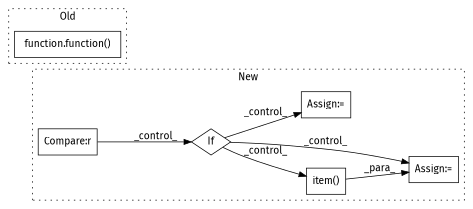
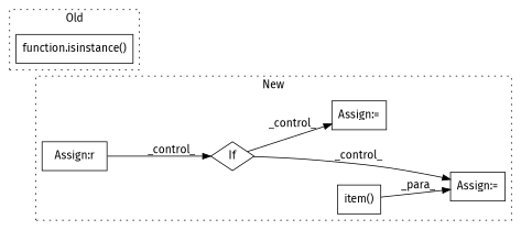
  digraph {
    fontname="Fira Sans"
    rankdir=LR
    node [a=75 fontname="Fira Sans" l=3 shape=box]
    edge [fontname="Fira Sans"]
    n1 [l=15 label="item()" s=15585]
    n2 [a=68 label="Assign:=" s=15576]
    n3 [a=96 label=If s=15477 shape=diamond]
-   n4 [a=40 l=18 label="Compare:r" s=15672]
+   n4 [a=40 l=18 label="Assign:r" s=15672]
    n5 [a=68 label="Assign:=" s=15787]
-   n6 [l="11,1" label="function.function()" s="16188,16220"]
+   n6 [l="11,1" label="function.isinstance()" s="16188,16220"]
    subgraph cluster_1 {
      label=New
      style=dotted
      n1
      n2
      n3
      n4
      n5
    }
    subgraph cluster_2 {
      label=Old
      style=dotted
      n6
    }
    n1 -> n2 [label=_para_]
-   n3 -> n1 [label=_control_]
    n3 -> n2 [label=_control_]
    n3 -> n5 [label=_control_]
    n4 -> n3 [label=_control_]
  }
